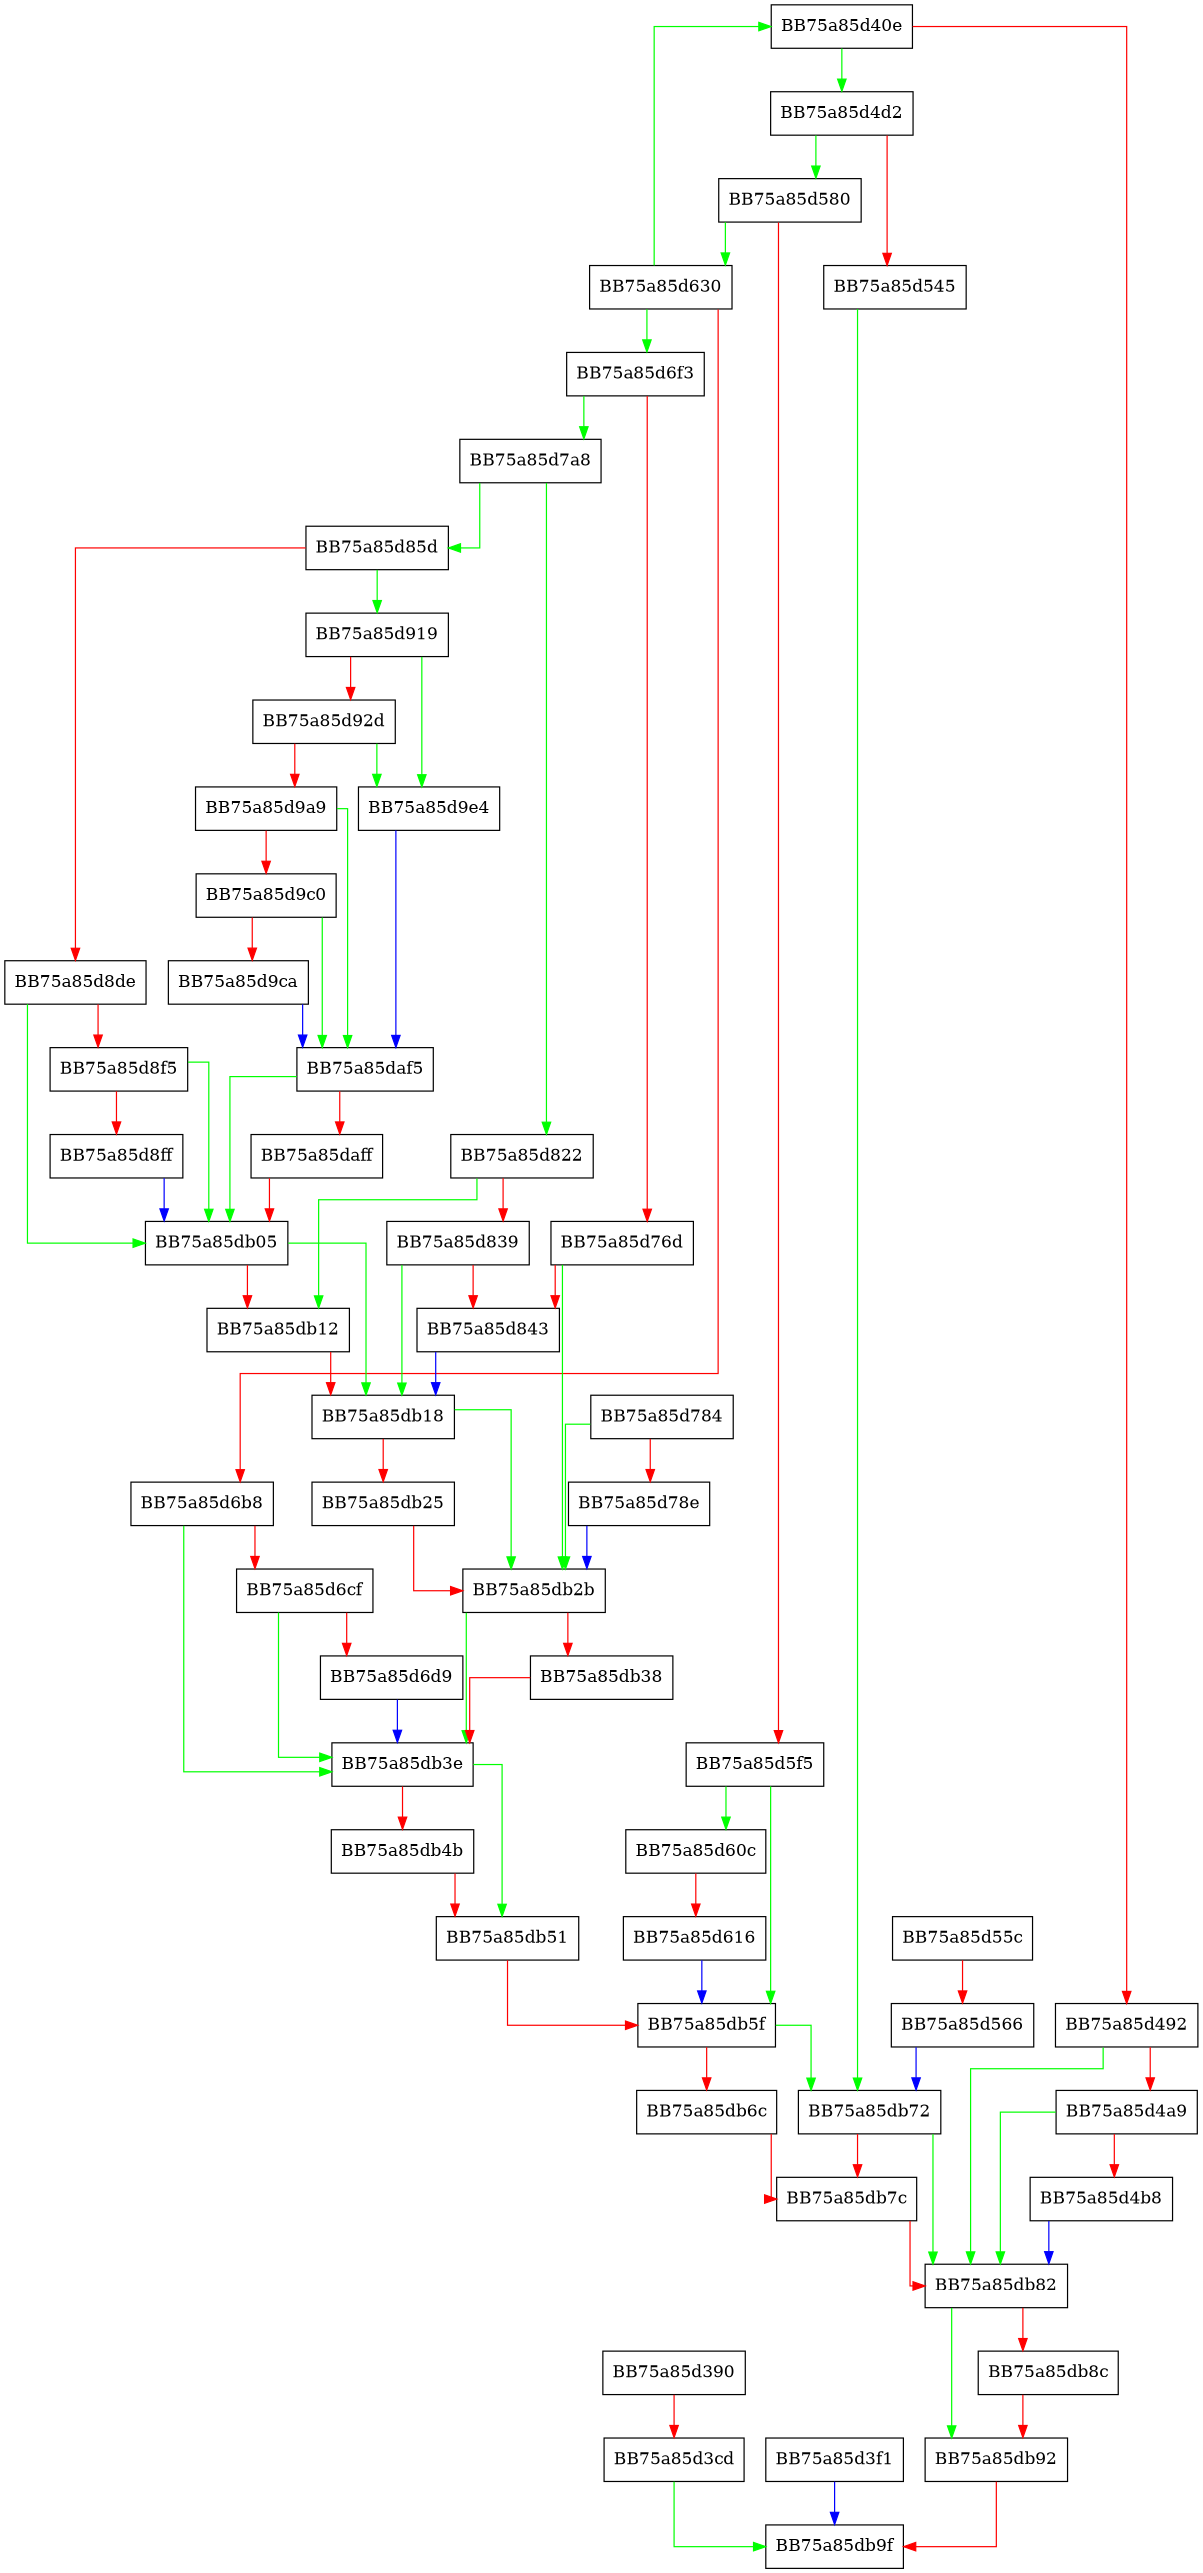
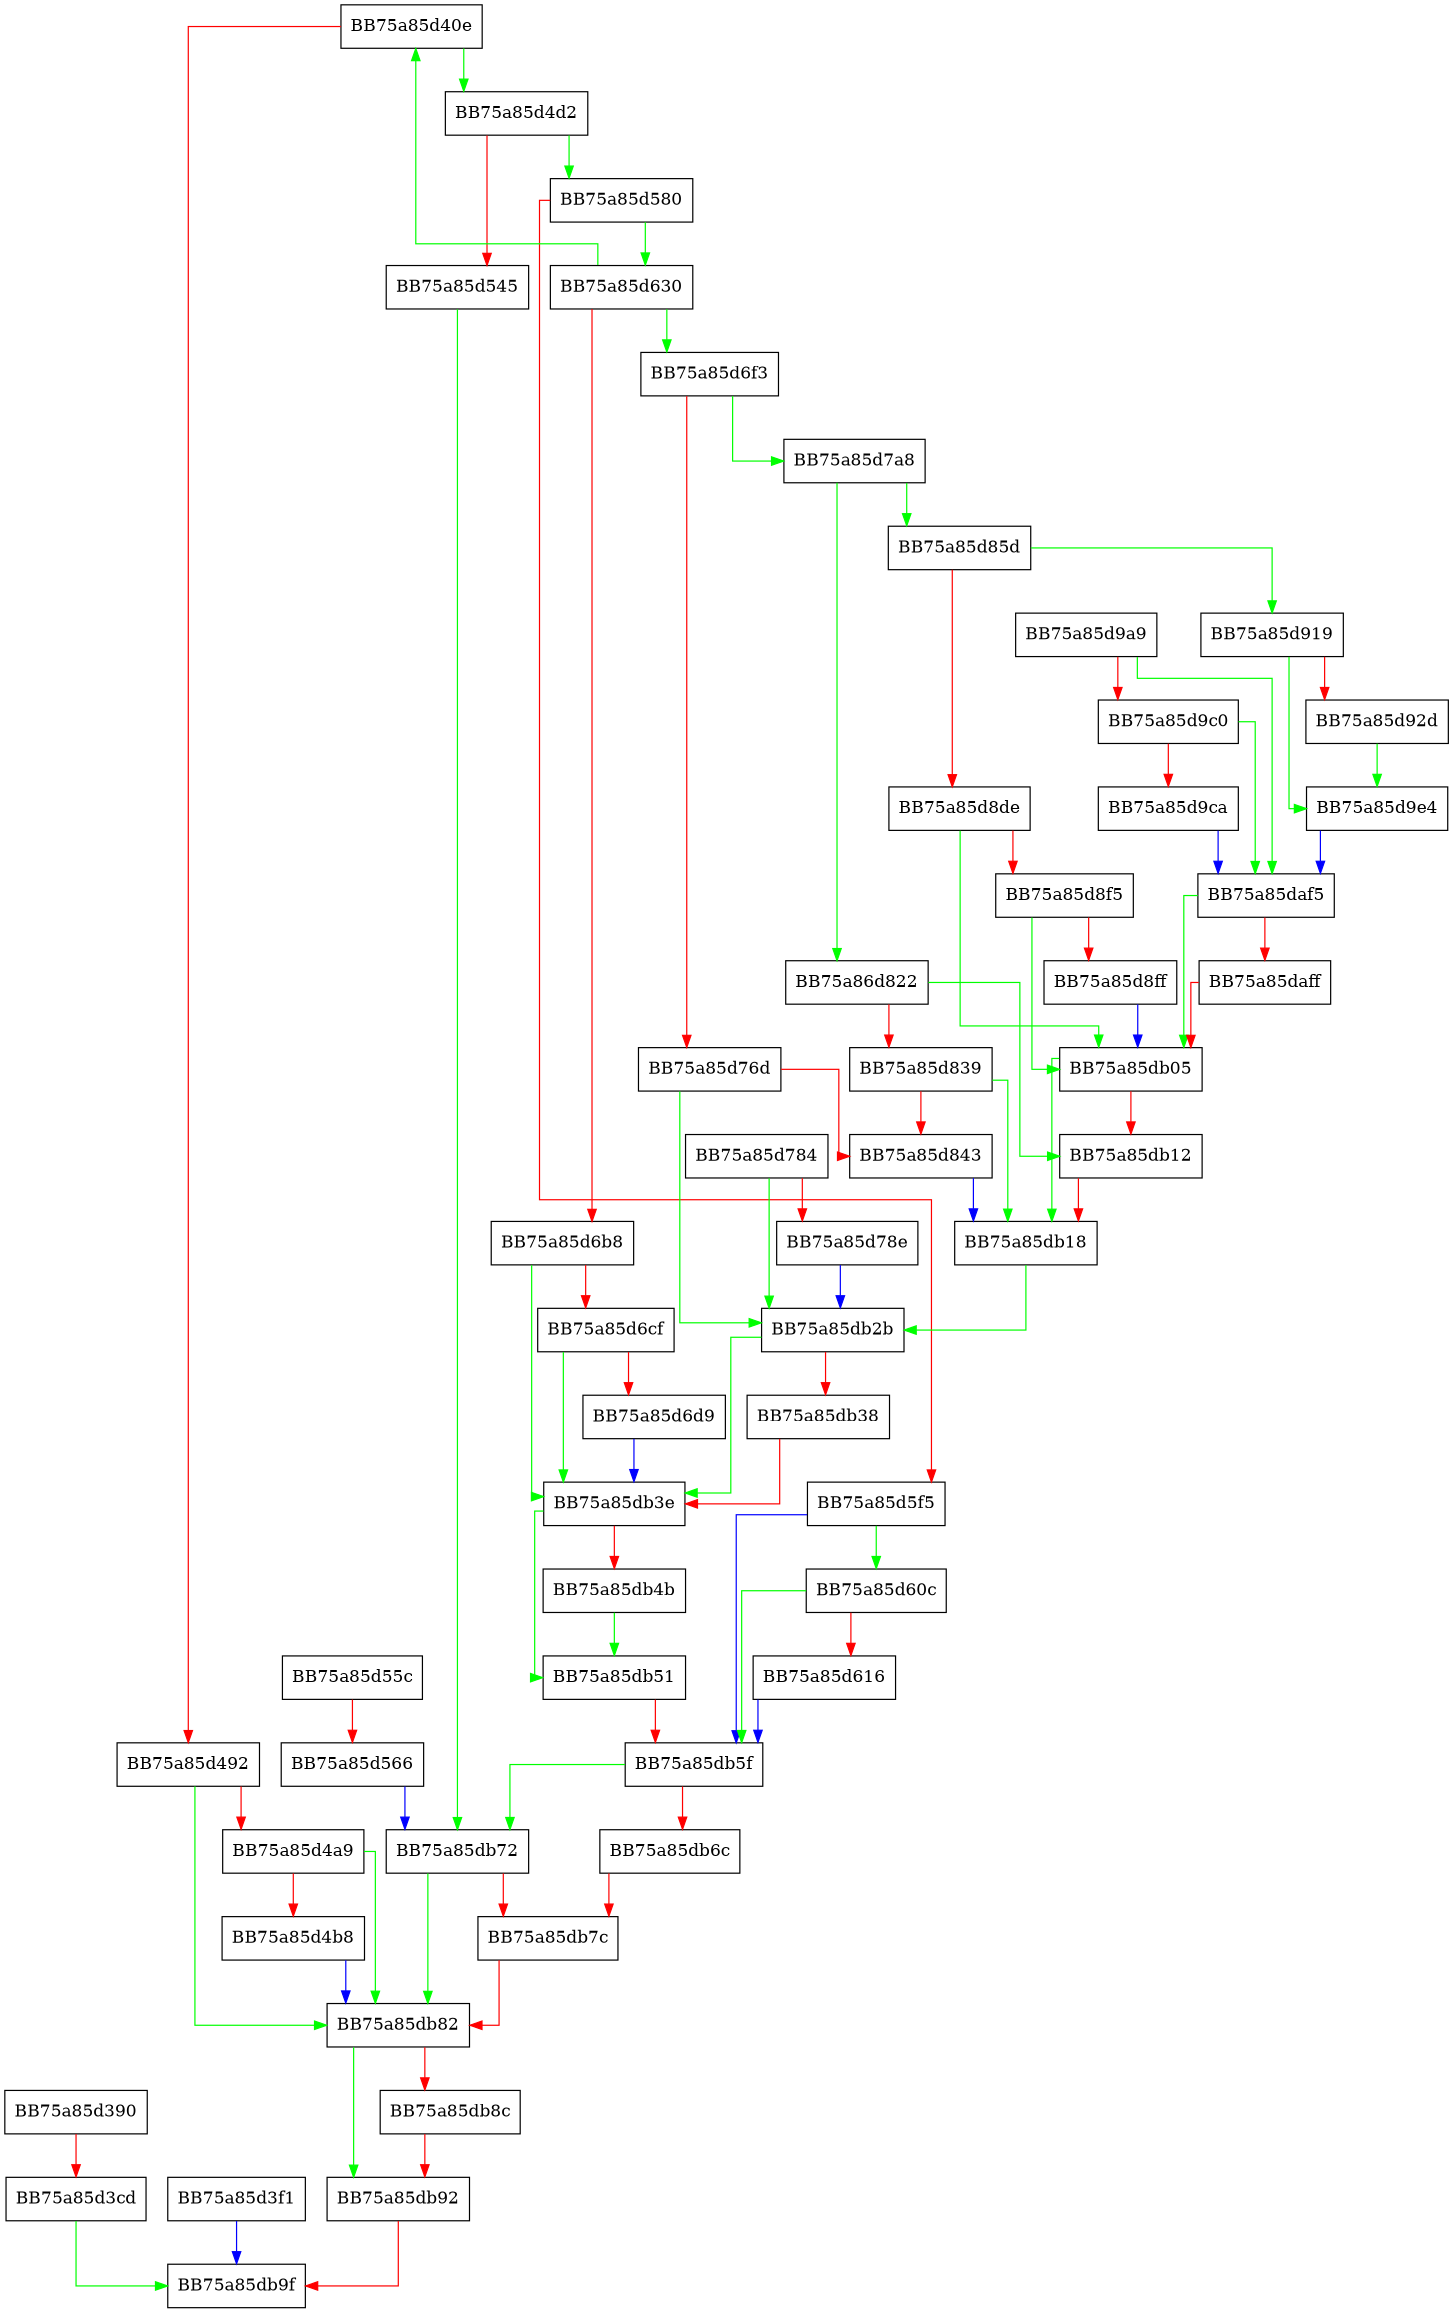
  digraph {
    splines=ortho
    node [shape=box]
    edge [color=red]
    BB75a85d390
    BB75a85d3cd
    BB75a85d40e
    BB75a85d4d2
    BB75a85d492
    BB75a85db9f
    BB75a85d580
    BB75a85d545
    BB75a85db82
    BB75a85d4a9
    BB75a85d3f1
    BB75a85d630
    BB75a85d5f5
    BB75a85db72
    BB75a85db92
    BB75a85db8c
    BB75a85d4b8
    BB75a85d6f3
    BB75a85d6b8
    BB75a85db5f
    BB75a85d60c
    BB75a85db7c
    BB75a85d55c
    BB75a85d566
    BB75a85d7a8
    BB75a85d76d
    BB75a85db3e
    BB75a85d6cf
    BB75a85db6c
    BB75a85d616
    BB75a85d85d
-   BB75a85d822
+   BB75a85d822 [label=BB75a86d822]
    BB75a85db2b
    BB75a85d843
    BB75a85db51
    BB75a85db4b
    BB75a85d6d9
    BB75a85d919
    BB75a85d8de
    BB75a85d839
    BB75a85db12
    BB75a85db38
    BB75a85d784
    BB75a85d78e
    BB75a85d9e4
    BB75a85d92d
    BB75a85db05
    BB75a85d8f5
    BB75a85db18
-   BB75a85db25
    BB75a85daf5
    BB75a85d9a9
    BB75a85d8ff
    BB75a85daff
    BB75a85d9c0
    BB75a85d9ca
    BB75a85d390 -> BB75a85d3cd
    BB75a85d3cd -> BB75a85db9f [color=green]
    BB75a85d40e -> BB75a85d4d2 [color=green]
    BB75a85d40e -> BB75a85d492
    BB75a85d4d2 -> BB75a85d580 [color=green]
    BB75a85d4d2 -> BB75a85d545
    BB75a85d492 -> BB75a85db82 [color=green]
    BB75a85d492 -> BB75a85d4a9
    BB75a85d580 -> BB75a85d630 [color=green]
    BB75a85d580 -> BB75a85d5f5
    BB75a85d545 -> BB75a85db72 [color=green]
    BB75a85db82 -> BB75a85db92 [color=green]
    BB75a85db82 -> BB75a85db8c
    BB75a85d4a9 -> BB75a85db82 [color=green]
    BB75a85d4a9 -> BB75a85d4b8
    BB75a85d3f1 -> BB75a85db9f [color=blue]
    BB75a85d630 -> BB75a85d40e [color=green]
    BB75a85d630 -> BB75a85d6f3 [color=green]
    BB75a85d630 -> BB75a85d6b8
-   BB75a85d5f5 -> BB75a85db5f [color=green]
+   BB75a85d5f5 -> BB75a85db5f [color=blue]
    BB75a85d5f5 -> BB75a85d60c [color=green]
    BB75a85db72 -> BB75a85db82 [color=green]
    BB75a85db72 -> BB75a85db7c
    BB75a85db92 -> BB75a85db9f
    BB75a85db8c -> BB75a85db92
    BB75a85d4b8 -> BB75a85db82 [color=blue]
    BB75a85d6f3 -> BB75a85d7a8 [color=green]
    BB75a85d6f3 -> BB75a85d76d
    BB75a85d6b8 -> BB75a85db3e [color=green]
    BB75a85d6b8 -> BB75a85d6cf
    BB75a85db5f -> BB75a85db72 [color=green]
    BB75a85db5f -> BB75a85db6c
+   BB75a85d60c -> BB75a85db5f [color=green]
    BB75a85d60c -> BB75a85d616
    BB75a85db7c -> BB75a85db82
    BB75a85d55c -> BB75a85d566
    BB75a85d566 -> BB75a85db72 [color=blue]
    BB75a85d7a8 -> BB75a85d85d [color=green]
    BB75a85d7a8 -> BB75a85d822 [color=green]
    BB75a85d76d -> BB75a85db2b [color=green]
    BB75a85d76d -> BB75a85d843
    BB75a85db3e -> BB75a85db51 [color=green]
    BB75a85db3e -> BB75a85db4b
    BB75a85d6cf -> BB75a85db3e [color=green]
    BB75a85d6cf -> BB75a85d6d9
    BB75a85db6c -> BB75a85db7c
    BB75a85d616 -> BB75a85db5f [color=blue]
    BB75a85d85d -> BB75a85d919 [color=green]
    BB75a85d85d -> BB75a85d8de
    BB75a85d822 -> BB75a85d839
    BB75a85d822 -> BB75a85db12 [color=green]
    BB75a85db2b -> BB75a85db3e [color=green]
    BB75a85db2b -> BB75a85db38
    BB75a85d843 -> BB75a85db18 [color=blue]
    BB75a85db51 -> BB75a85db5f
-   BB75a85db4b -> BB75a85db51
+   BB75a85db4b -> BB75a85db51 [color=green]
    BB75a85d6d9 -> BB75a85db3e [color=blue]
    BB75a85d919 -> BB75a85d9e4 [color=green]
    BB75a85d919 -> BB75a85d92d
    BB75a85d8de -> BB75a85db05 [color=green]
    BB75a85d8de -> BB75a85d8f5
    BB75a85d839 -> BB75a85d843
    BB75a85d839 -> BB75a85db18 [color=green]
    BB75a85db12 -> BB75a85db18
    BB75a85db38 -> BB75a85db3e
    BB75a85d784 -> BB75a85db2b [color=green]
    BB75a85d784 -> BB75a85d78e
    BB75a85d78e -> BB75a85db2b [color=blue]
    BB75a85d9e4 -> BB75a85daf5 [color=blue]
    BB75a85d92d -> BB75a85d9e4 [color=green]
-   BB75a85d92d -> BB75a85d9a9
    BB75a85db05 -> BB75a85db12
    BB75a85db05 -> BB75a85db18 [color=green]
    BB75a85d8f5 -> BB75a85db05 [color=green]
    BB75a85d8f5 -> BB75a85d8ff
    BB75a85db18 -> BB75a85db2b [color=green]
-   BB75a85db18 -> BB75a85db25
-   BB75a85db25 -> BB75a85db2b
    BB75a85daf5 -> BB75a85db05 [color=green]
    BB75a85daf5 -> BB75a85daff
    BB75a85d9a9 -> BB75a85daf5 [color=green]
    BB75a85d9a9 -> BB75a85d9c0
    BB75a85d8ff -> BB75a85db05 [color=blue]
    BB75a85daff -> BB75a85db05
    BB75a85d9c0 -> BB75a85daf5 [color=green]
    BB75a85d9c0 -> BB75a85d9ca
    BB75a85d9ca -> BB75a85daf5 [color=blue]
  }
